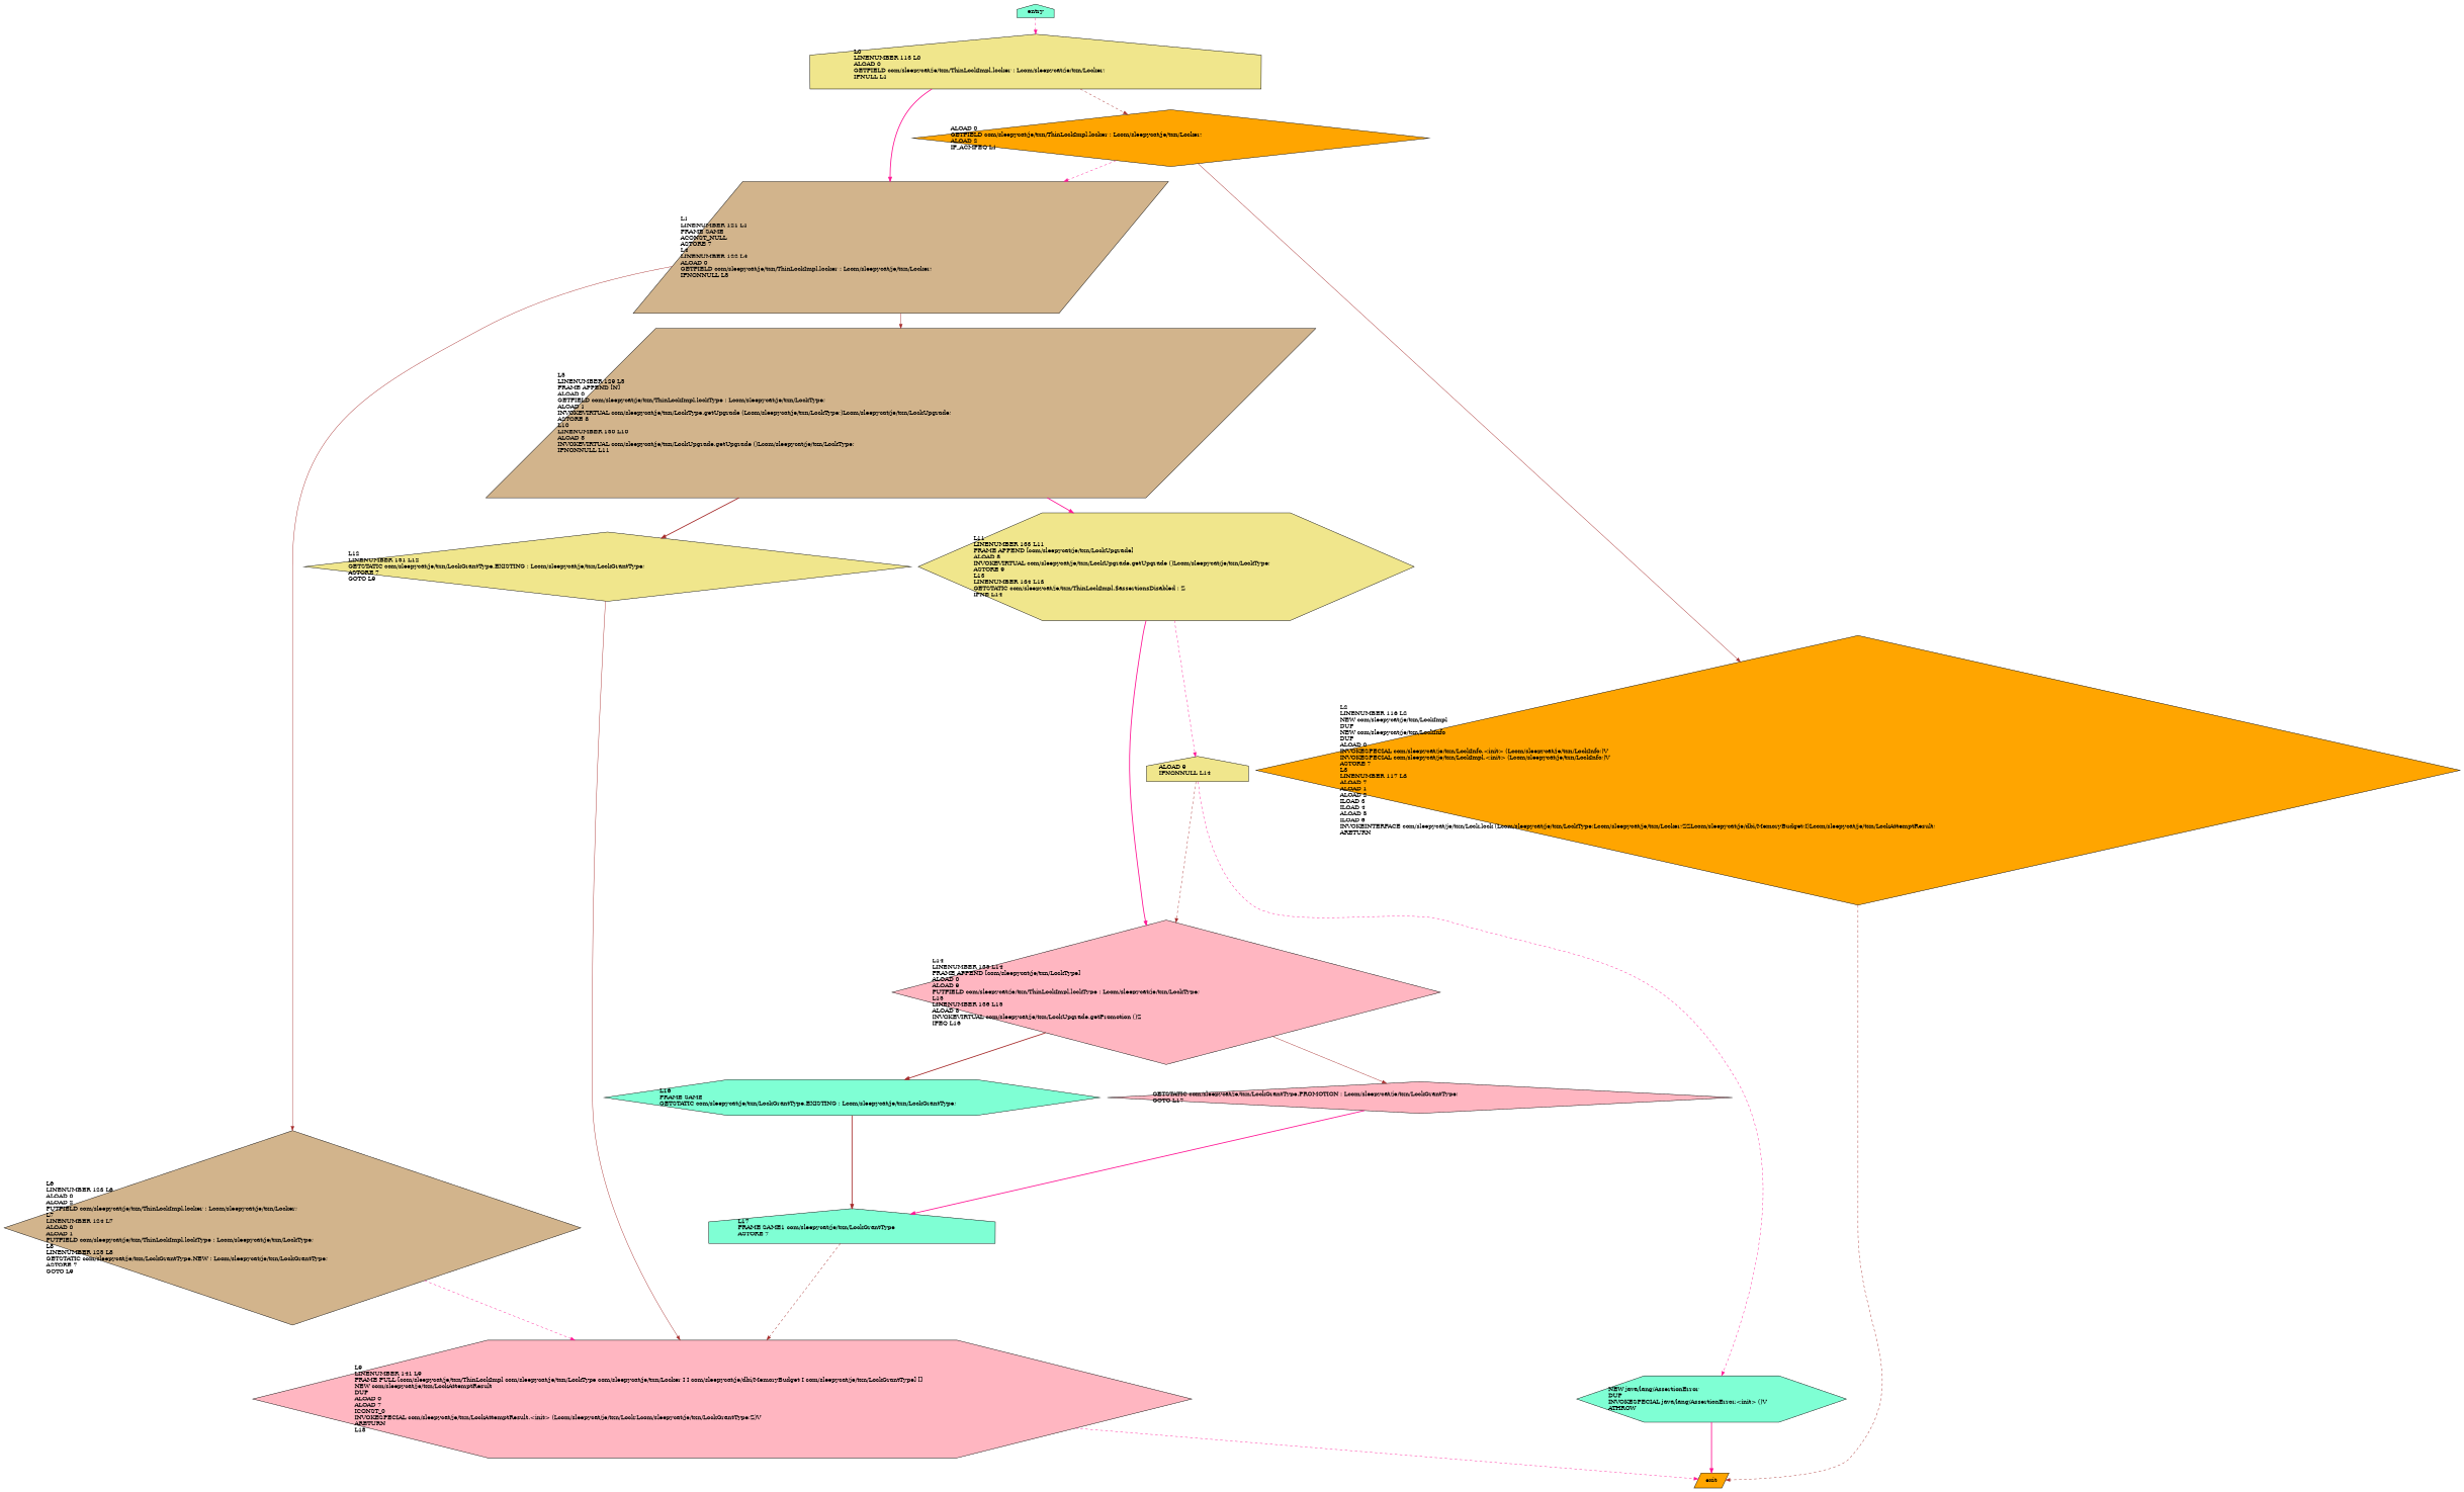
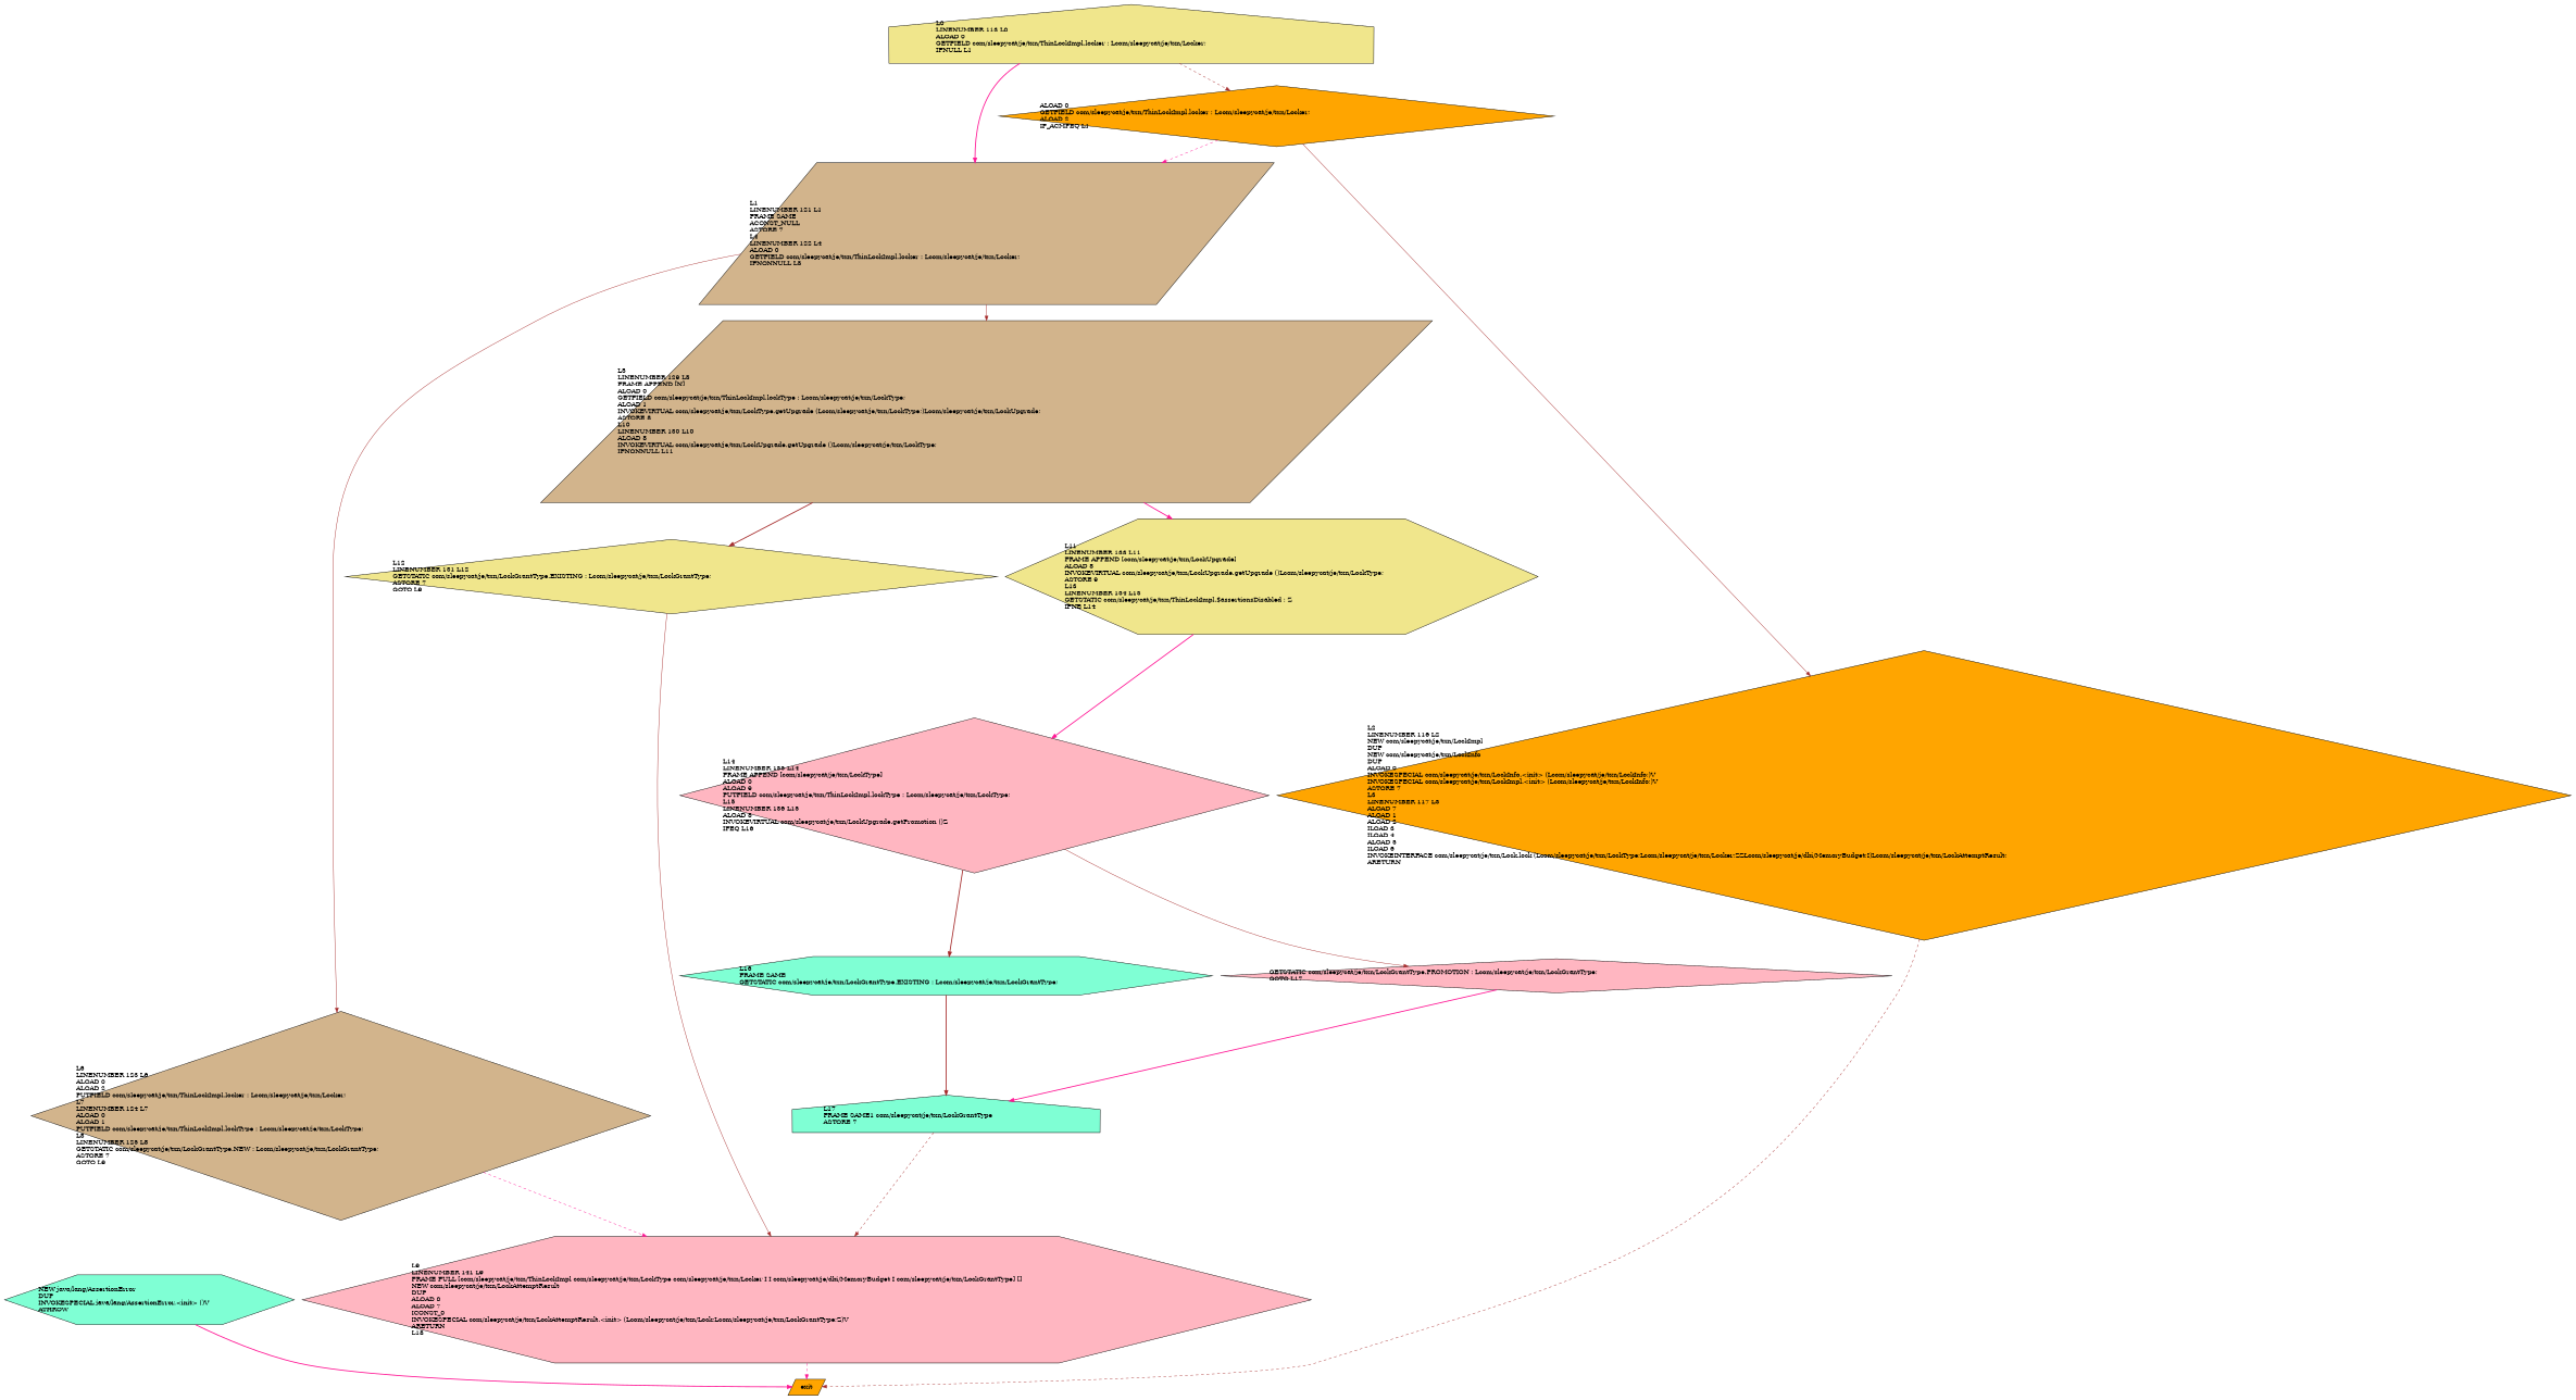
  digraph {
    node [fillcolor=khaki shape=diamond style=filled]
    edge [color=brown style=dashed]
    n1 [fillcolor=tan label="L1\lLINENUMBER 121 L1\lFRAME SAME\lACONST_NULL\lASTORE 7\lL4\lLINENUMBER 122 L4\lALOAD 0\lGETFIELD com/sleepycat/je/txn/ThinLockImpl.locker : Lcom/sleepycat/je/txn/Locker;\lIFNONNULL L5\l" shape=parallelogram]
    n2 [fillcolor=tan label="L6\lLINENUMBER 123 L6\lALOAD 0\lALOAD 2\lPUTFIELD com/sleepycat/je/txn/ThinLockImpl.locker : Lcom/sleepycat/je/txn/Locker;\lL7\lLINENUMBER 124 L7\lALOAD 0\lALOAD 1\lPUTFIELD com/sleepycat/je/txn/ThinLockImpl.lockType : Lcom/sleepycat/je/txn/LockType;\lL8\lLINENUMBER 125 L8\lGETSTATIC com/sleepycat/je/txn/LockGrantType.NEW : Lcom/sleepycat/je/txn/LockGrantType;\lASTORE 7\lGOTO L9\l"]
    n3 [fillcolor=tan label="L5\lLINENUMBER 129 L5\lFRAME APPEND [N]\lALOAD 0\lGETFIELD com/sleepycat/je/txn/ThinLockImpl.lockType : Lcom/sleepycat/je/txn/LockType;\lALOAD 1\lINVOKEVIRTUAL com/sleepycat/je/txn/LockType.getUpgrade (Lcom/sleepycat/je/txn/LockType;)Lcom/sleepycat/je/txn/LockUpgrade;\lASTORE 8\lL10\lLINENUMBER 130 L10\lALOAD 8\lINVOKEVIRTUAL com/sleepycat/je/txn/LockUpgrade.getUpgrade ()Lcom/sleepycat/je/txn/LockType;\lIFNONNULL L11\l" shape=parallelogram]
    n4 [fillcolor=lightpink label="L9\lLINENUMBER 141 L9\lFRAME FULL [com/sleepycat/je/txn/ThinLockImpl com/sleepycat/je/txn/LockType com/sleepycat/je/txn/Locker I I com/sleepycat/je/dbi/MemoryBudget I com/sleepycat/je/txn/LockGrantType] []\lNEW com/sleepycat/je/txn/LockAttemptResult\lDUP\lALOAD 0\lALOAD 7\lICONST_0\lINVOKESPECIAL com/sleepycat/je/txn/LockAttemptResult.\<init\> (Lcom/sleepycat/je/txn/Lock;Lcom/sleepycat/je/txn/LockGrantType;Z)V\lARETURN\lL18\l" shape=hexagon]
    n5 [label="L12\lLINENUMBER 131 L12\lGETSTATIC com/sleepycat/je/txn/LockGrantType.EXISTING : Lcom/sleepycat/je/txn/LockGrantType;\lASTORE 7\lGOTO L9\l"]
    n6 [label="L11\lLINENUMBER 133 L11\lFRAME APPEND [com/sleepycat/je/txn/LockUpgrade]\lALOAD 8\lINVOKEVIRTUAL com/sleepycat/je/txn/LockUpgrade.getUpgrade ()Lcom/sleepycat/je/txn/LockType;\lASTORE 9\lL13\lLINENUMBER 134 L13\lGETSTATIC com/sleepycat/je/txn/ThinLockImpl.$assertionsDisabled : Z\lIFNE L14\l" shape=hexagon]
    exit [fillcolor=orange shape=parallelogram]
    n8 [fillcolor=aquamarine label="NEW java/lang/AssertionError\lDUP\lINVOKESPECIAL java/lang/AssertionError.\<init\> ()V\lATHROW\l" shape=hexagon]
    n9 [fillcolor=orange label="L2\lLINENUMBER 116 L2\lNEW com/sleepycat/je/txn/LockImpl\lDUP\lNEW com/sleepycat/je/txn/LockInfo\lDUP\lALOAD 0\lINVOKESPECIAL com/sleepycat/je/txn/LockInfo.\<init\> (Lcom/sleepycat/je/txn/LockInfo;)V\lINVOKESPECIAL com/sleepycat/je/txn/LockImpl.\<init\> (Lcom/sleepycat/je/txn/LockInfo;)V\lASTORE 7\lL3\lLINENUMBER 117 L3\lALOAD 7\lALOAD 1\lALOAD 2\lILOAD 3\lILOAD 4\lALOAD 5\lILOAD 6\lINVOKEINTERFACE com/sleepycat/je/txn/Lock.lock (Lcom/sleepycat/je/txn/LockType;Lcom/sleepycat/je/txn/Locker;ZZLcom/sleepycat/je/dbi/MemoryBudget;I)Lcom/sleepycat/je/txn/LockAttemptResult;\lARETURN\l"]
    n10 [fillcolor=aquamarine label="L17\lFRAME SAME1 com/sleepycat/je/txn/LockGrantType\lASTORE 7\l" shape=house]
    n11 [fillcolor=orange label="ALOAD 0\lGETFIELD com/sleepycat/je/txn/ThinLockImpl.locker : Lcom/sleepycat/je/txn/Locker;\lALOAD 2\lIF_ACMPEQ L1\l"]
    n12 [label="L0\lLINENUMBER 113 L0\lALOAD 0\lGETFIELD com/sleepycat/je/txn/ThinLockImpl.locker : Lcom/sleepycat/je/txn/Locker;\lIFNULL L1\l" shape=house]
-   n13 [label="ALOAD 9\lIFNONNULL L14\l" shape=house]
    n14 [fillcolor=lightpink label="L14\lLINENUMBER 135 L14\lFRAME APPEND [com/sleepycat/je/txn/LockType]\lALOAD 0\lALOAD 9\lPUTFIELD com/sleepycat/je/txn/ThinLockImpl.lockType : Lcom/sleepycat/je/txn/LockType;\lL15\lLINENUMBER 136 L15\lALOAD 8\lINVOKEVIRTUAL com/sleepycat/je/txn/LockUpgrade.getPromotion ()Z\lIFEQ L16\l"]
    n15 [fillcolor=aquamarine label="L16\lFRAME SAME\lGETSTATIC com/sleepycat/je/txn/LockGrantType.EXISTING : Lcom/sleepycat/je/txn/LockGrantType;\l" shape=hexagon]
    n16 [fillcolor=lightpink label="GETSTATIC com/sleepycat/je/txn/LockGrantType.PROMOTION : Lcom/sleepycat/je/txn/LockGrantType;\lGOTO L17\l"]
-   entry [fillcolor=aquamarine shape=house]
    n1 -> n2 [style=solid]
    n1 -> n3 [style=solid]
    n2 -> n4 [color=deeppink]
    n3 -> n5 [style=bold]
    n3 -> n6 [color=deeppink style=bold]
    n4 -> exit [color=deeppink]
    n5 -> n4 [style=solid]
-   n6 -> n13 [color=deeppink]
    n6 -> n14 [color=deeppink style=bold]
    n8 -> exit [color=deeppink style=bold]
    n9 -> exit
    n10 -> n4
    n11 -> n1 [color=deeppink]
    n11 -> n9 [style=solid]
    n12 -> n1 [color=deeppink style=bold]
    n12 -> n11
-   n13 -> n8 [color=deeppink]
-   n13 -> n14
    n14 -> n15 [style=bold]
    n14 -> n16 [style=solid]
    n15 -> n10 [style=bold]
    n16 -> n10 [color=deeppink style=bold]
-   entry -> n12 [color=deeppink]
  }
